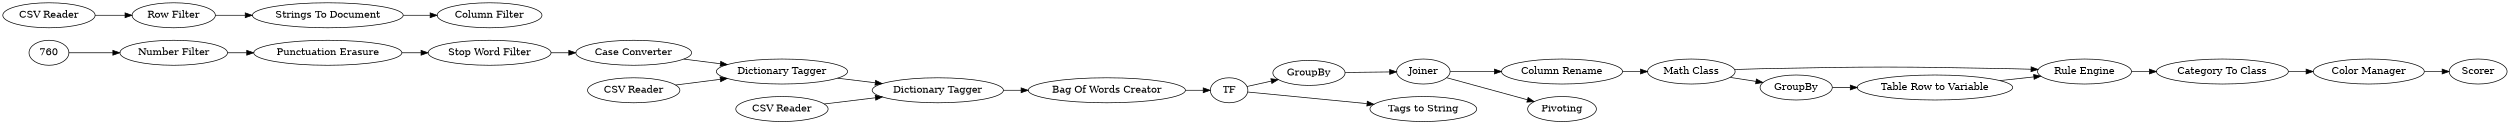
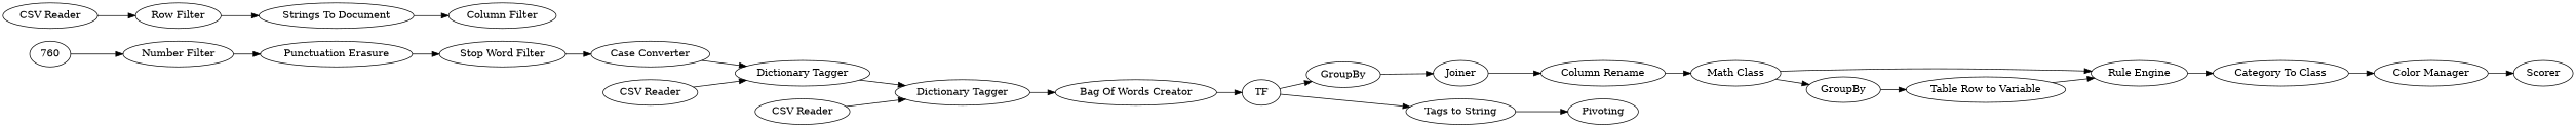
  digraph {
    rankdir=LR
    n1 [label="Color Manager"]
    n2 [label=Scorer]
    n3 [label=GroupBy]
    n4 [label=Joiner]
    n5 [label="Column Rename"]
    n6 [label="Tags to String"]
    n7 [label=Pivoting]
    n8 [label="Dictionary Tagger"]
    n9 [label="Dictionary Tagger"]
    n10 [label="Bag Of Words Creator"]
    n11 [label=TF]
    n12 [label="Category To Class"]
    n13 [label="Math Class"]
    n14 [label="Rule Engine"]
    n15 [label=GroupBy]
    n16 [label="Table Row to Variable"]
    n17 [label="Row Filter"]
    n18 [label="Strings To Document"]
    n19 [label="Column Filter"]
    n20 [label="CSV Reader"]
    n21 [label="Case Converter"]
    n22 [label="Punctuation Erasure"]
    n23 [label="Stop Word Filter"]
    n24 [label="Number Filter"]
    n25 [label="CSV Reader"]
    n26 [label="CSV Reader"]
    760
    n1 -> n2
    n3 -> n4
    n4 -> n5
    n5 -> n13
-   n4 -> n7
+   n6 -> n7
    n8 -> n9
    n9 -> n10
    n10 -> n11
    n11 -> n3
    n11 -> n6
    n12 -> n1
    n13 -> n14
    n13 -> n15
    n14 -> n12
    n15 -> n16
    n16 -> n14
    n17 -> n18
    n18 -> n19
    n20 -> n17
    n21 -> n8
    n22 -> n23
    n23 -> n21
    n24 -> n22
    n25 -> n8
    n26 -> n9
    760 -> n24
  }
